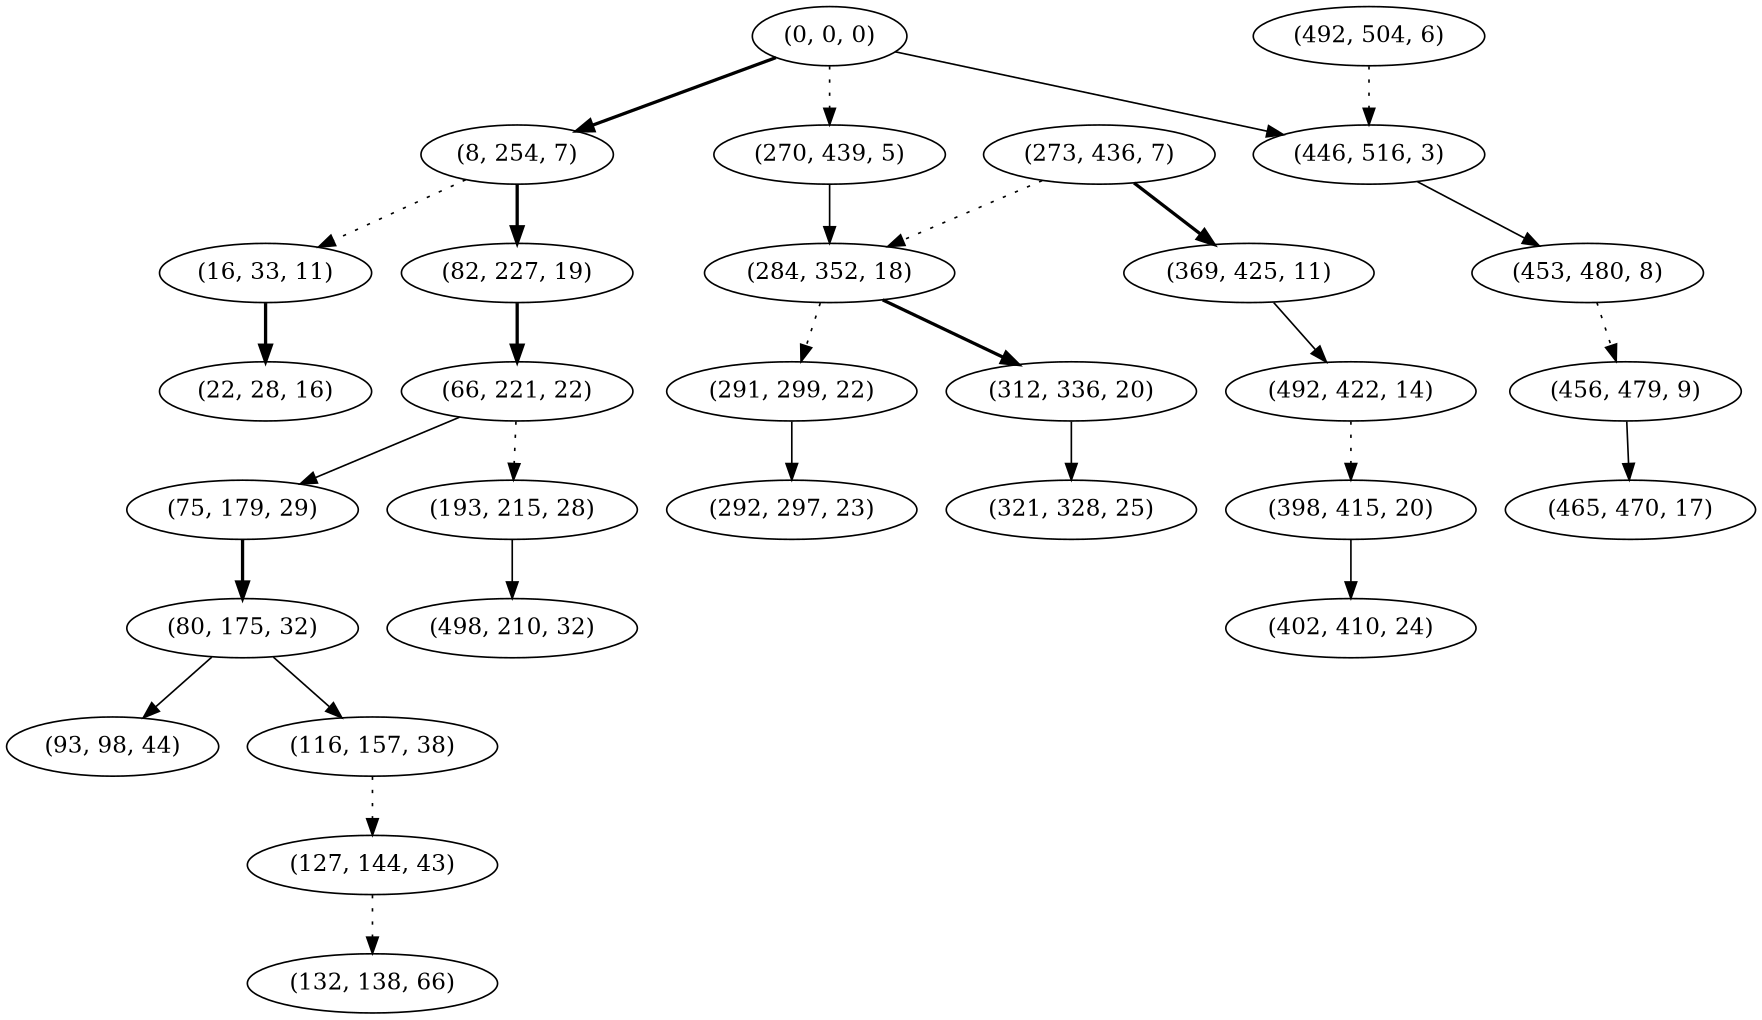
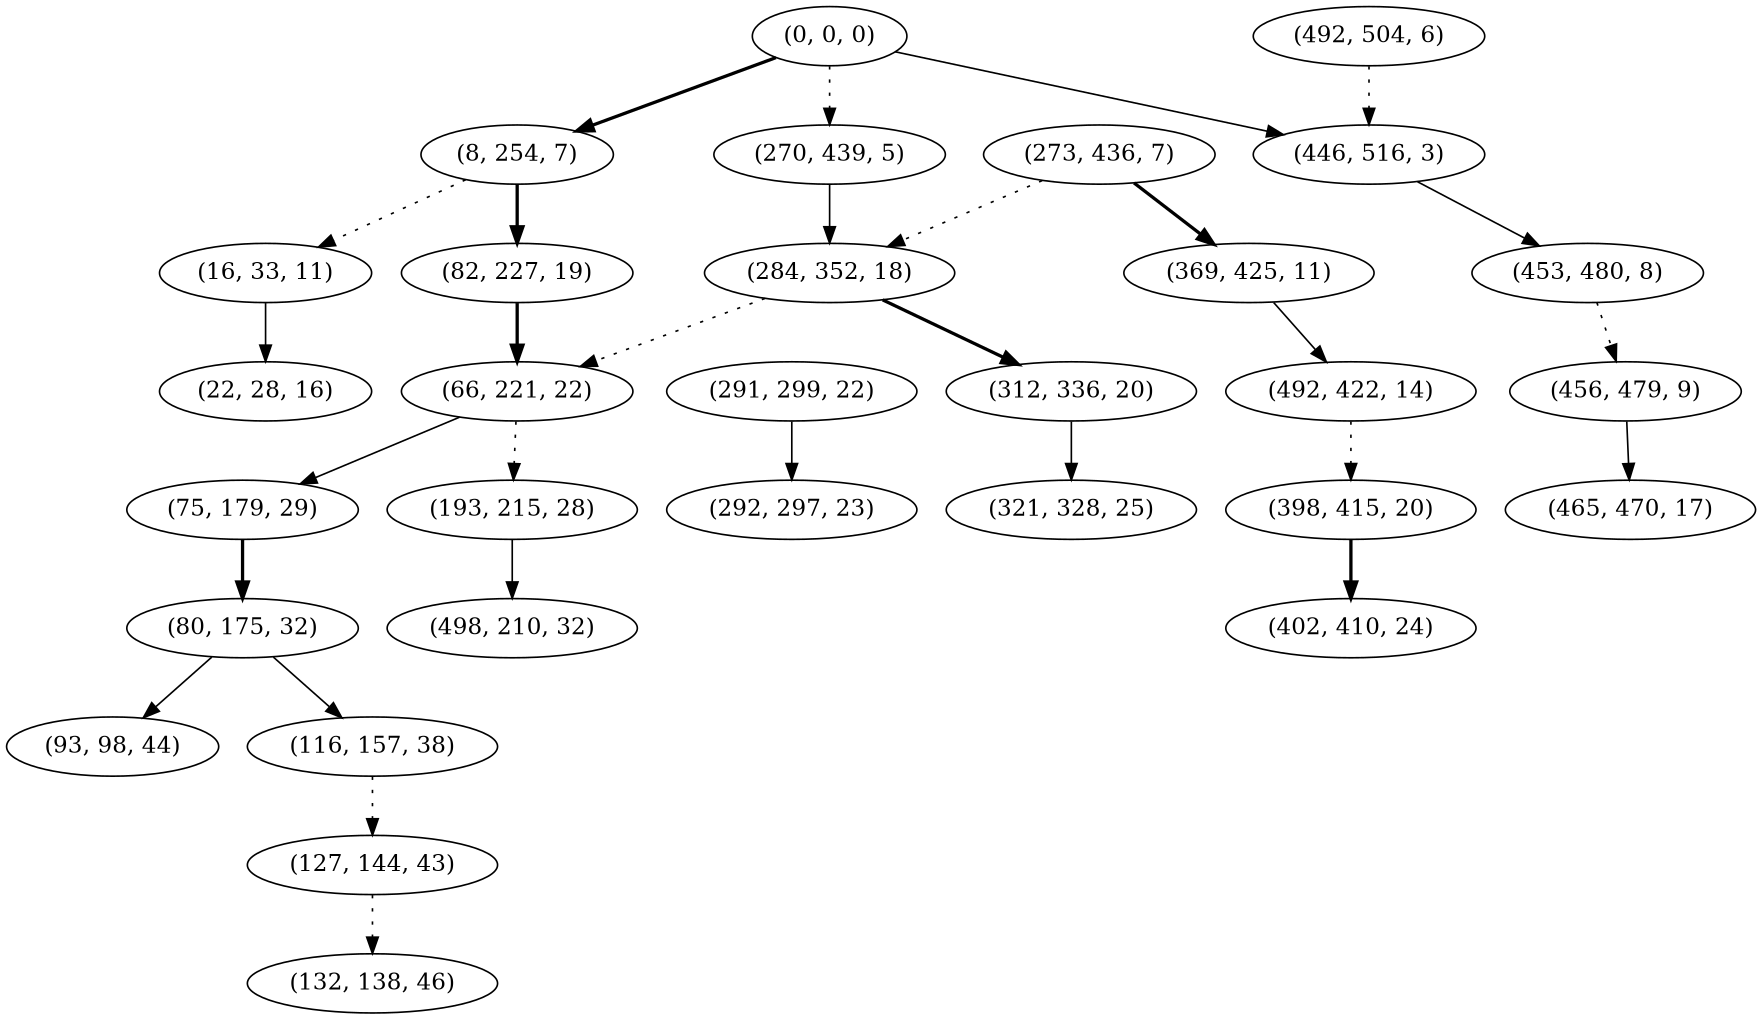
  digraph {
    edge [style=solid]
    "(0, 0, 0)"
    "(8, 254, 7)"
    "(270, 439, 5)"
    "(446, 516, 3)"
    "(16, 33, 11)"
    n6 [label="(82, 227, 19)"]
    "(284, 352, 18)"
    n8 [label="(453, 480, 8)"]
    "(22, 28, 16)"
    "(66, 221, 22)"
    "(75, 179, 29)"
    "(193, 215, 28)"
    "(80, 175, 32)"
    n14 [label="(498, 210, 32)"]
    "(93, 98, 44)"
    "(116, 157, 38)"
    "(127, 144, 43)"
-   "(132, 138, 46)" [label="(132, 138, 66)"]
+   "(132, 138, 46)"
    "(273, 436, 7)"
    "(369, 425, 11)"
    "(291, 299, 22)"
    "(312, 336, 20)"
    n23 [label="(492, 422, 14)"]
    "(292, 297, 23)"
    "(321, 328, 25)"
    "(398, 415, 20)"
    "(402, 410, 24)"
    "(456, 479, 9)"
    "(492, 504, 6)"
    "(465, 470, 17)"
    "(0, 0, 0)" -> "(8, 254, 7)" [style=bold]
    "(0, 0, 0)" -> "(270, 439, 5)" [style=dotted]
    "(0, 0, 0)" -> "(446, 516, 3)"
    "(8, 254, 7)" -> "(16, 33, 11)" [style=dotted]
    "(8, 254, 7)" -> n6 [style=bold]
    "(270, 439, 5)" -> "(284, 352, 18)"
    "(446, 516, 3)" -> n8
-   "(16, 33, 11)" -> "(22, 28, 16)" [style=bold]
+   "(16, 33, 11)" -> "(22, 28, 16)"
    n6 -> "(66, 221, 22)" [style=bold]
-   "(284, 352, 18)" -> "(291, 299, 22)" [style=dotted]
+   "(284, 352, 18)" -> "(66, 221, 22)" [style=dotted]
    "(284, 352, 18)" -> "(312, 336, 20)" [style=bold]
    n8 -> "(456, 479, 9)" [style=dotted]
    "(66, 221, 22)" -> "(75, 179, 29)"
    "(66, 221, 22)" -> "(193, 215, 28)" [style=dotted]
    "(75, 179, 29)" -> "(80, 175, 32)" [style=bold]
    "(193, 215, 28)" -> n14
    "(80, 175, 32)" -> "(93, 98, 44)"
    "(80, 175, 32)" -> "(116, 157, 38)"
    "(116, 157, 38)" -> "(127, 144, 43)" [style=dotted]
    "(127, 144, 43)" -> "(132, 138, 46)" [style=dotted]
    "(273, 436, 7)" -> "(284, 352, 18)" [style=dotted]
    "(273, 436, 7)" -> "(369, 425, 11)" [style=bold]
    "(369, 425, 11)" -> n23
    "(291, 299, 22)" -> "(292, 297, 23)"
    "(312, 336, 20)" -> "(321, 328, 25)"
    n23 -> "(398, 415, 20)" [style=dotted]
-   "(398, 415, 20)" -> "(402, 410, 24)"
+   "(398, 415, 20)" -> "(402, 410, 24)" [style=bold]
    "(456, 479, 9)" -> "(465, 470, 17)"
    "(492, 504, 6)" -> "(446, 516, 3)" [style=dotted]
  }
